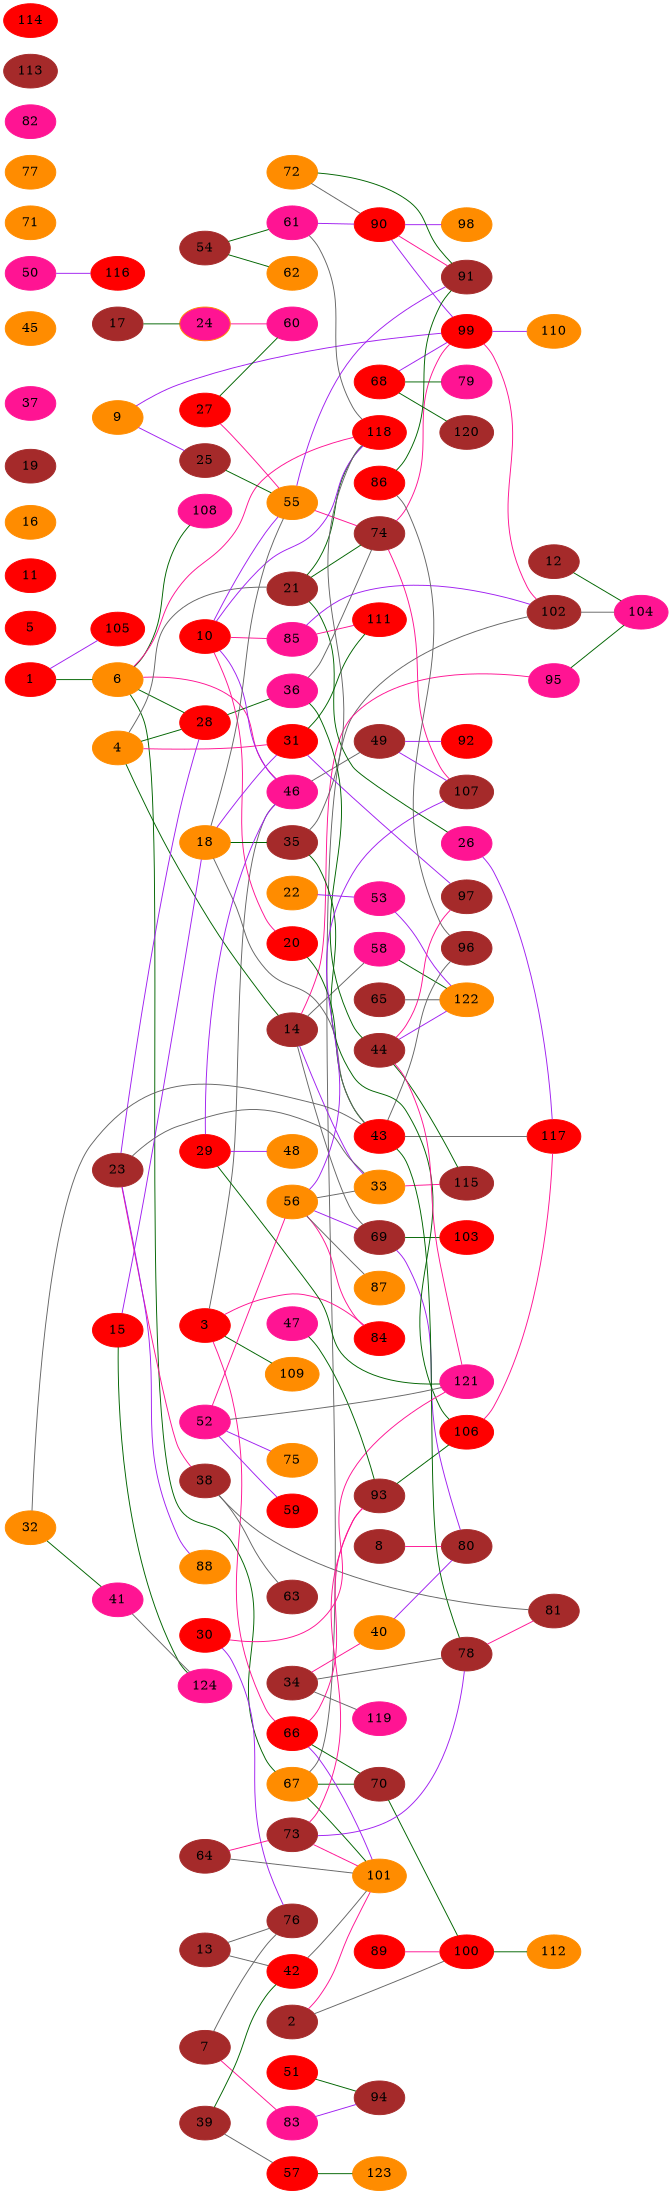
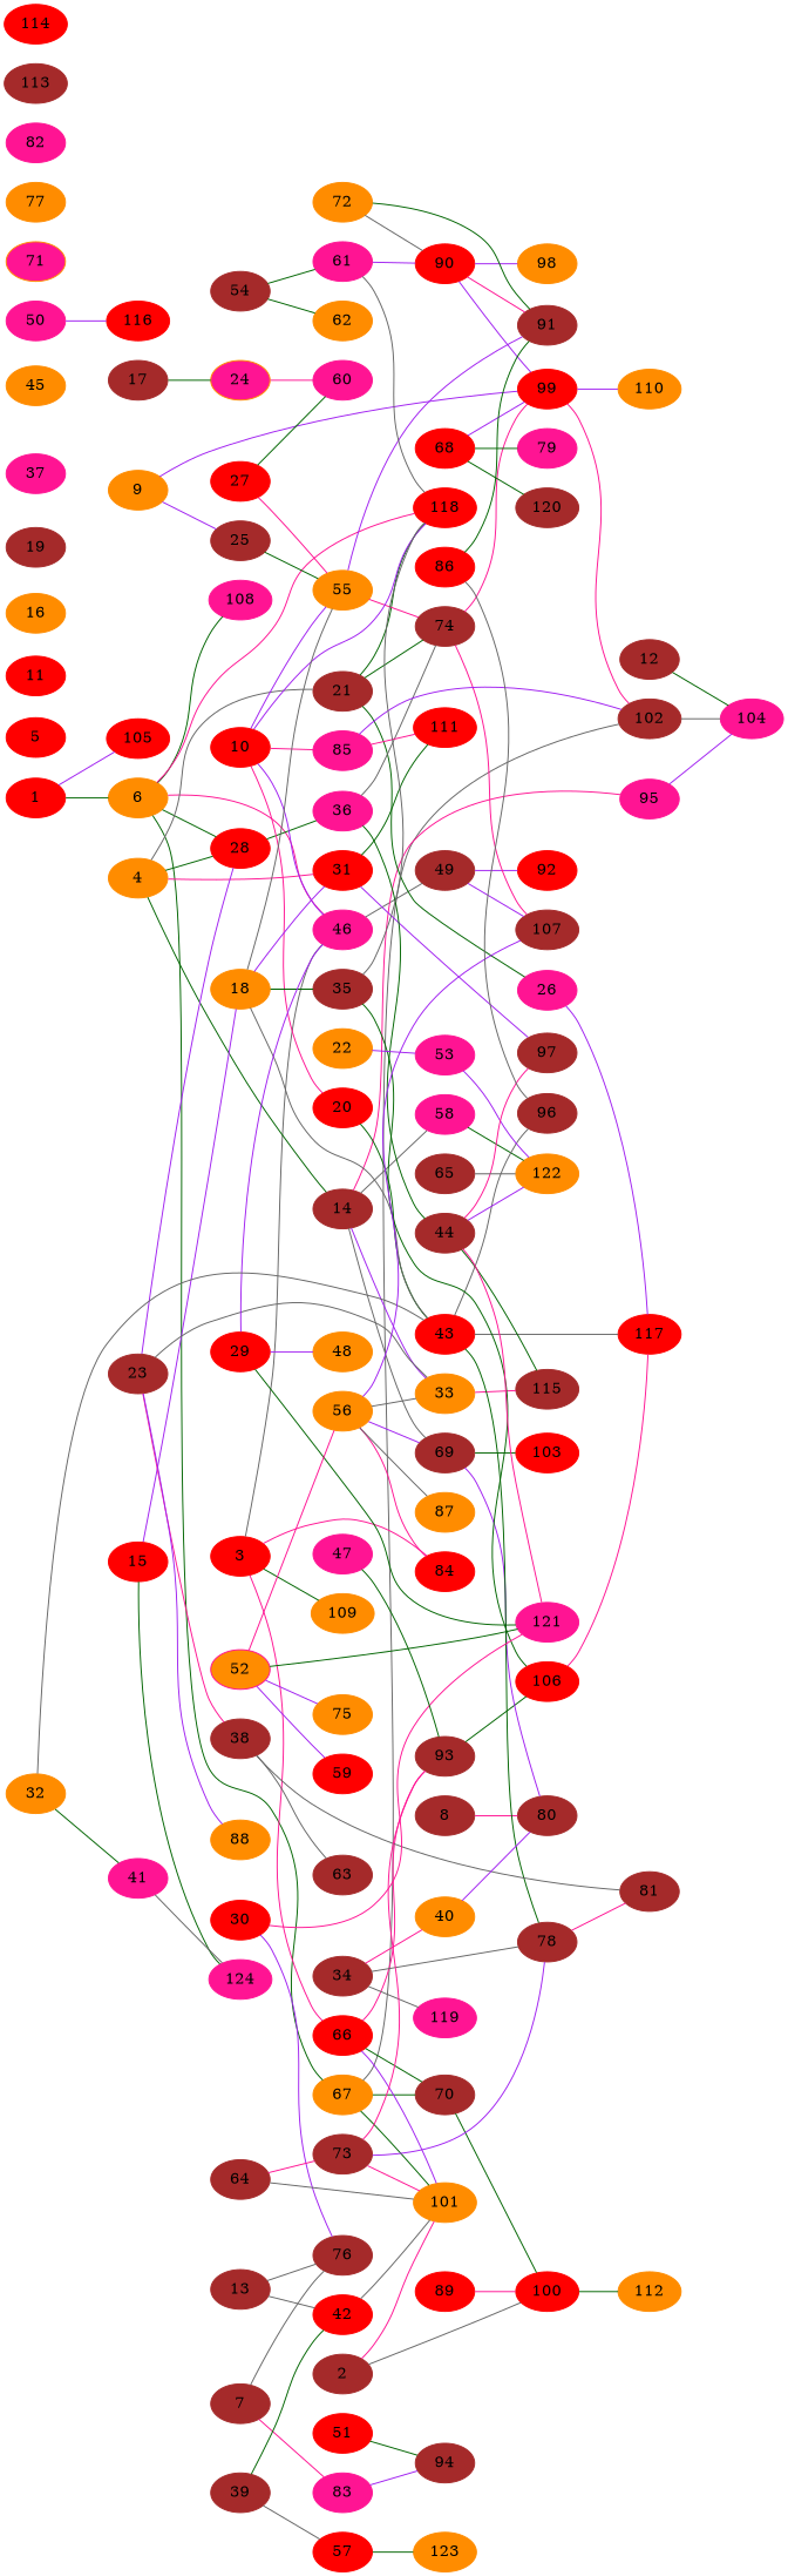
  graph {
    rankdir=LR
    node [color=brown style=filled]
    edge [color=darkgreen]
    1 [color=red]
    6 [color=darkorange]
    105 [color=red]
    46 [color=deeppink]
    28 [color=red]
    67 [color=darkorange]
    108 [color=deeppink]
    118 [color=red]
    100 [color=red]
    2
    101 [color=darkorange]
    112 [color=darkorange]
    3 [color=red]
    66 [color=red]
    84 [color=red]
    109 [color=darkorange]
    49
    93
    70
    4 [color=darkorange]
    14
    21
    31 [color=red]
    33 [color=darkorange]
    58 [color=deeppink]
    69
    95 [color=deeppink]
    26 [color=deeppink]
    74
    36 [color=deeppink]
    97
    111 [color=red]
    5 [color=red]
    102
    7
    76
    83 [color=deeppink]
    94
    8
    80
    9 [color=darkorange]
    25
    99 [color=red]
    55 [color=darkorange]
    110 [color=darkorange]
    10 [color=red]
    20 [color=red]
    85 [color=deeppink]
    43 [color=red]
    91
    11 [color=red]
    104 [color=deeppink]
    12
    13
    42 [color=red]
    115
    122 [color=darkorange]
    103 [color=red]
    15 [color=red]
    18 [color=darkorange]
    124 [color=deeppink]
    35
    16 [color=darkorange]
    24 [color=darkorange fillcolor=deeppink]
    17
    60 [color=deeppink]
    106 [color=red]
    117 [color=red]
    78
    96
    19
    107
    22 [color=darkorange]
    53 [color=deeppink]
    23
    38
    88 [color=darkorange]
    63
    81
    27 [color=red]
    44
    29 [color=red]
    48 [color=darkorange]
    121 [color=deeppink]
    30 [color=red]
    32 [color=darkorange]
    41 [color=deeppink]
    40 [color=darkorange]
    34
    119 [color=deeppink]
    37 [color=deeppink]
    39
    57 [color=red]
    123 [color=darkorange]
    45 [color=darkorange]
    92 [color=red]
    47 [color=deeppink]
    50 [color=deeppink]
    116 [color=red]
    51 [color=red]
-   52 [color=deeppink]
+   52 [color=deeppink fillcolor=darkorange]
    56 [color=darkorange]
    59 [color=red]
    75 [color=darkorange]
    87 [color=darkorange]
    61 [color=deeppink]
    54
    62 [color=darkorange]
    90 [color=red]
    98 [color=darkorange]
    64
    73
    65
    68 [color=red]
    79 [color=deeppink]
    120
-   71 [color=darkorange]
+   71 [color=darkorange fillcolor=deeppink]
    72 [color=darkorange]
    77 [color=darkorange]
    82 [color=deeppink]
    86 [color=red]
    89 [color=red]
    113
    114 [color=red]
    1 -- 6
    1 -- 105 [color=purple]
    6 -- 46 [color=deeppink]
    6 -- 28
    6 -- 67
    6 -- 108
    6 -- 118 [color=deeppink]
    46 -- 49 [color=gray40]
    28 -- 36
    67 -- 101
    67 -- 70
    67 -- 102 [color=gray40]
    100 -- 112
    2 -- 100 [color=gray40]
    2 -- 101 [color=deeppink]
    3 -- 46 [color=gray40]
    3 -- 66 [color=deeppink]
    3 -- 84 [color=deeppink]
    3 -- 109
    66 -- 101 [color=purple]
    66 -- 93 [color=deeppink]
    66 -- 70
    49 -- 107 [color=purple]
    49 -- 92 [color=purple]
    93 -- 106
    70 -- 100
    4 -- 28
    4 -- 14
    4 -- 21 [color=gray40]
    4 -- 31 [color=deeppink]
    14 -- 33 [color=purple]
    14 -- 58 [color=gray40]
    14 -- 69 [color=gray40]
    14 -- 95 [color=deeppink]
    21 -- 118
    21 -- 26
    21 -- 74
    31 -- 97 [color=purple]
    31 -- 111
    33 -- 115 [color=deeppink]
    58 -- 122
    69 -- 80 [color=purple]
    69 -- 103
-   95 -- 104
+   95 -- 104 [color=purple]
    26 -- 117 [color=purple]
    74 -- 99 [color=deeppink]
    74 -- 107 [color=deeppink]
    36 -- 74 [color=gray40]
    36 -- 44
    102 -- 104 [color=gray40]
    7 -- 76 [color=gray40]
    7 -- 83 [color=deeppink]
    83 -- 94 [color=purple]
    8 -- 80 [color=deeppink]
    9 -- 25 [color=purple]
    9 -- 99 [color=purple]
    25 -- 55
    99 -- 102 [color=deeppink]
    99 -- 110 [color=purple]
    55 -- 74 [color=deeppink]
    55 -- 91 [color=purple]
    10 -- 46 [color=purple]
    10 -- 118 [color=purple]
    10 -- 55 [color=purple]
    10 -- 20 [color=deeppink]
    10 -- 85 [color=deeppink]
    20 -- 43
    85 -- 111 [color=deeppink]
    85 -- 102 [color=purple]
    43 -- 117 [color=gray40]
    43 -- 78
    43 -- 96 [color=gray40]
    12 -- 104
    13 -- 76 [color=gray40]
    13 -- 42 [color=gray40]
    42 -- 101 [color=gray40]
    15 -- 18 [color=purple]
    15 -- 124
    18 -- 31 [color=purple]
    18 -- 55 [color=gray40]
    18 -- 43 [color=gray40]
    18 -- 35
    35 -- 118 [color=gray40]
    35 -- 106
    24 -- 60 [color=deeppink]
    17 -- 24
    106 -- 117 [color=deeppink]
    78 -- 81 [color=deeppink]
    22 -- 53 [color=purple]
    53 -- 122 [color=purple]
    23 -- 28 [color=purple]
    23 -- 33 [color=gray40]
    23 -- 38 [color=deeppink]
    23 -- 88 [color=purple]
    38 -- 63 [color=gray40]
    38 -- 81 [color=gray40]
    27 -- 55 [color=deeppink]
    27 -- 60
    44 -- 97 [color=deeppink]
    44 -- 115
    44 -- 122 [color=purple]
    44 -- 121 [color=deeppink]
    29 -- 46 [color=purple]
    29 -- 48 [color=purple]
    29 -- 121
    30 -- 76 [color=purple]
    30 -- 121 [color=deeppink]
    32 -- 43 [color=gray40]
    32 -- 41
    41 -- 124 [color=gray40]
    40 -- 80 [color=purple]
    34 -- 78 [color=gray40]
    34 -- 40 [color=deeppink]
    34 -- 119 [color=gray40]
    39 -- 42
    39 -- 57 [color=gray40]
    57 -- 123
    47 -- 93
    50 -- 116 [color=purple]
    51 -- 94
-   52 -- 121 [color=gray40]
+   52 -- 121
    52 -- 56 [color=deeppink]
    52 -- 59 [color=purple]
    52 -- 75 [color=purple]
    56 -- 84 [color=deeppink]
    56 -- 33 [color=gray40]
    56 -- 69 [color=purple]
    56 -- 107 [color=purple]
    56 -- 87 [color=gray40]
    61 -- 118 [color=gray40]
    61 -- 90 [color=purple]
    54 -- 61
    54 -- 62
    90 -- 99 [color=purple]
    90 -- 91 [color=deeppink]
    90 -- 98 [color=purple]
    64 -- 101 [color=gray40]
    64 -- 73 [color=deeppink]
    73 -- 101 [color=deeppink]
    73 -- 93 [color=deeppink]
    73 -- 78 [color=purple]
    65 -- 122 [color=gray40]
    68 -- 99 [color=purple]
    68 -- 79
    68 -- 120
    72 -- 91
    72 -- 90 [color=gray40]
    86 -- 91
    86 -- 96 [color=gray40]
    89 -- 100 [color=deeppink]
  }
